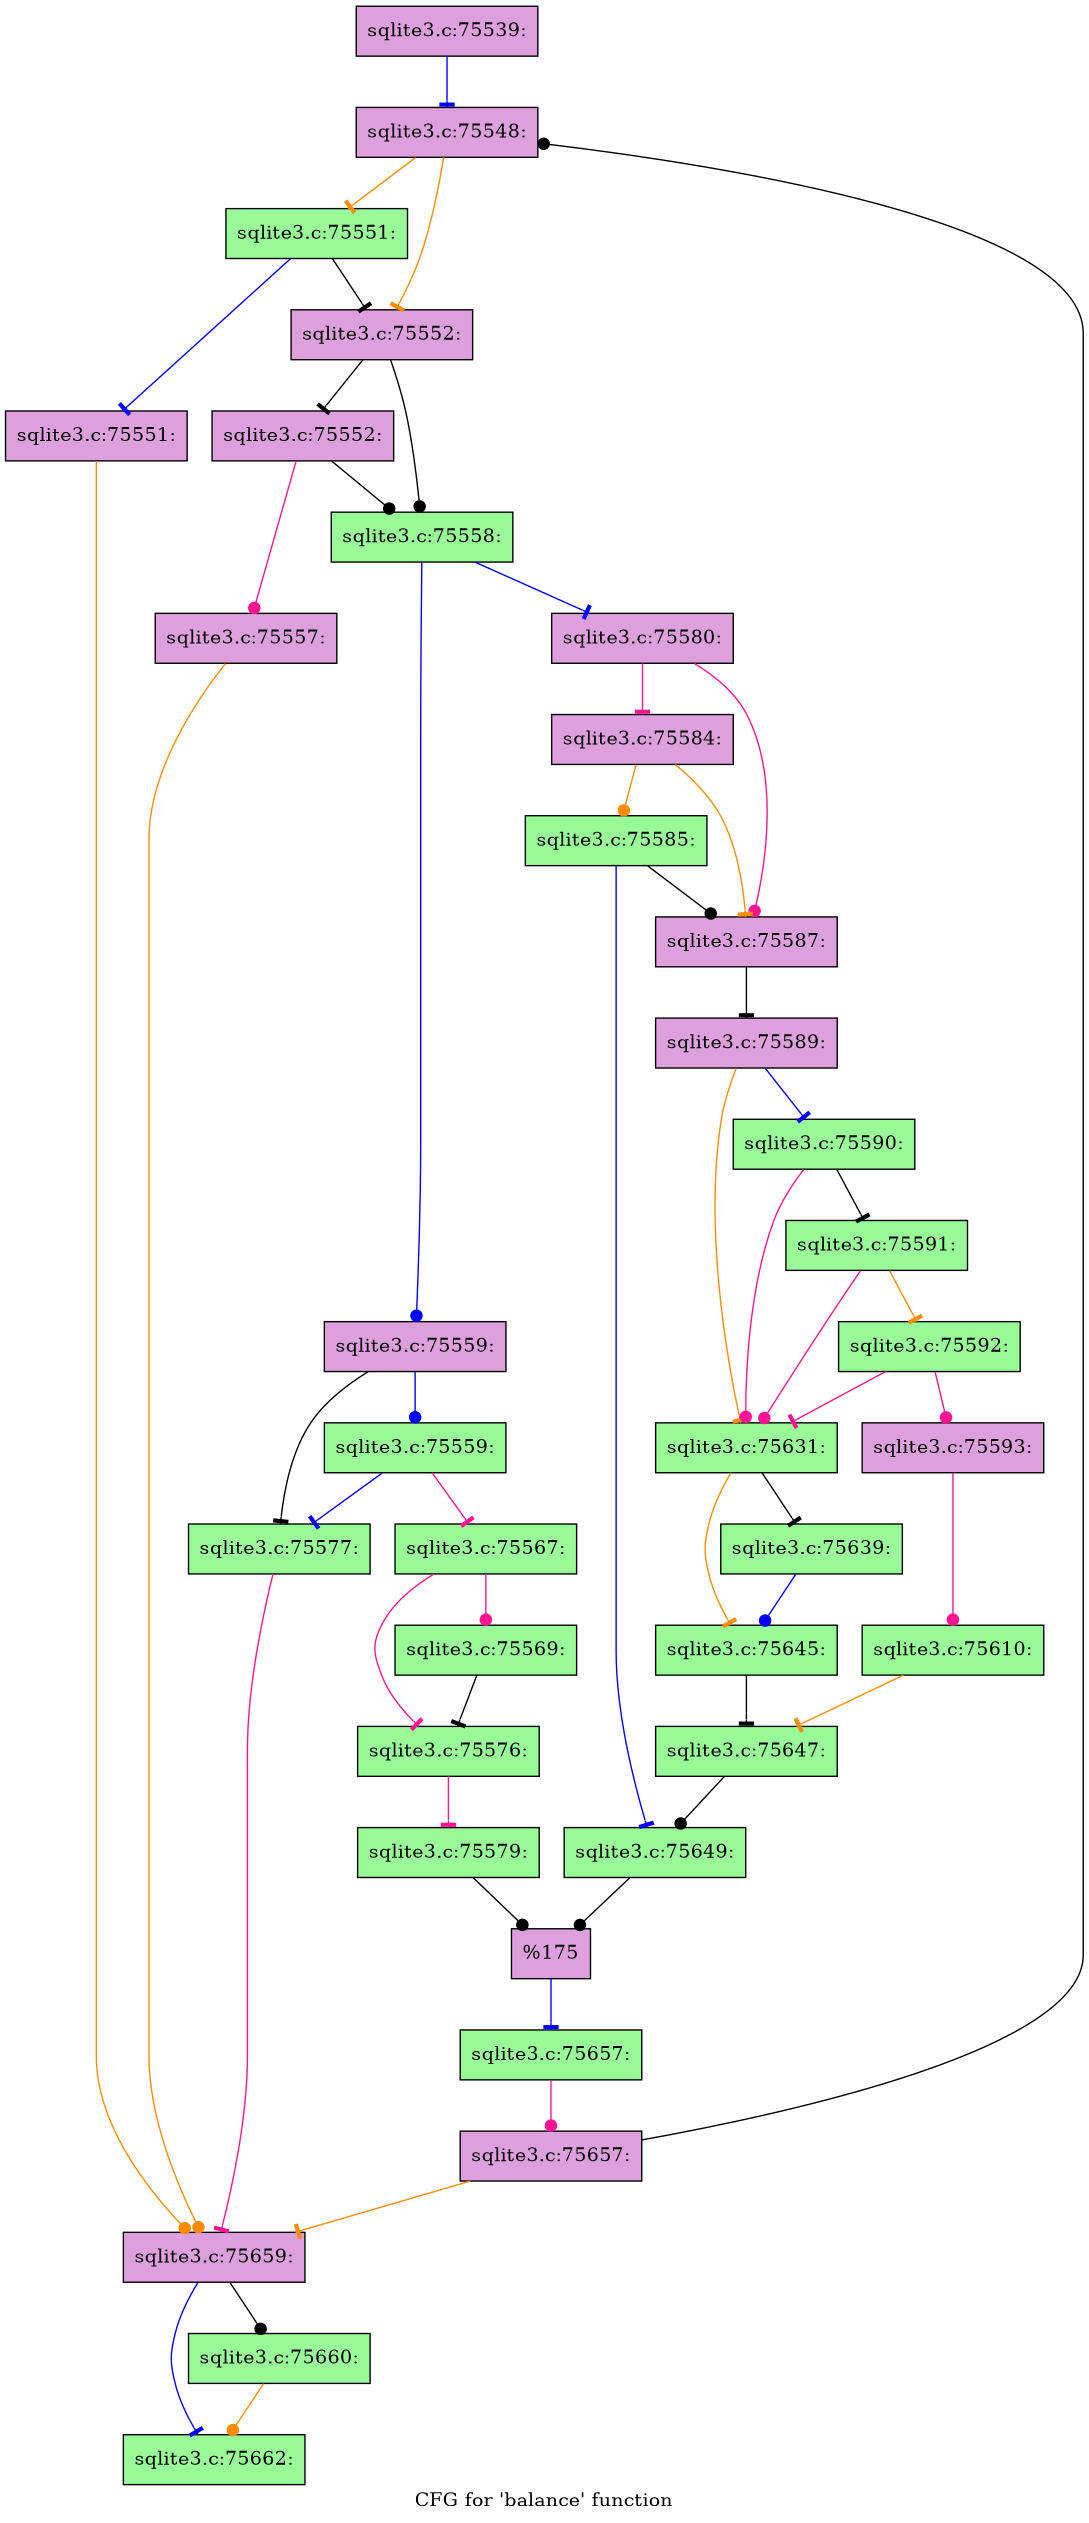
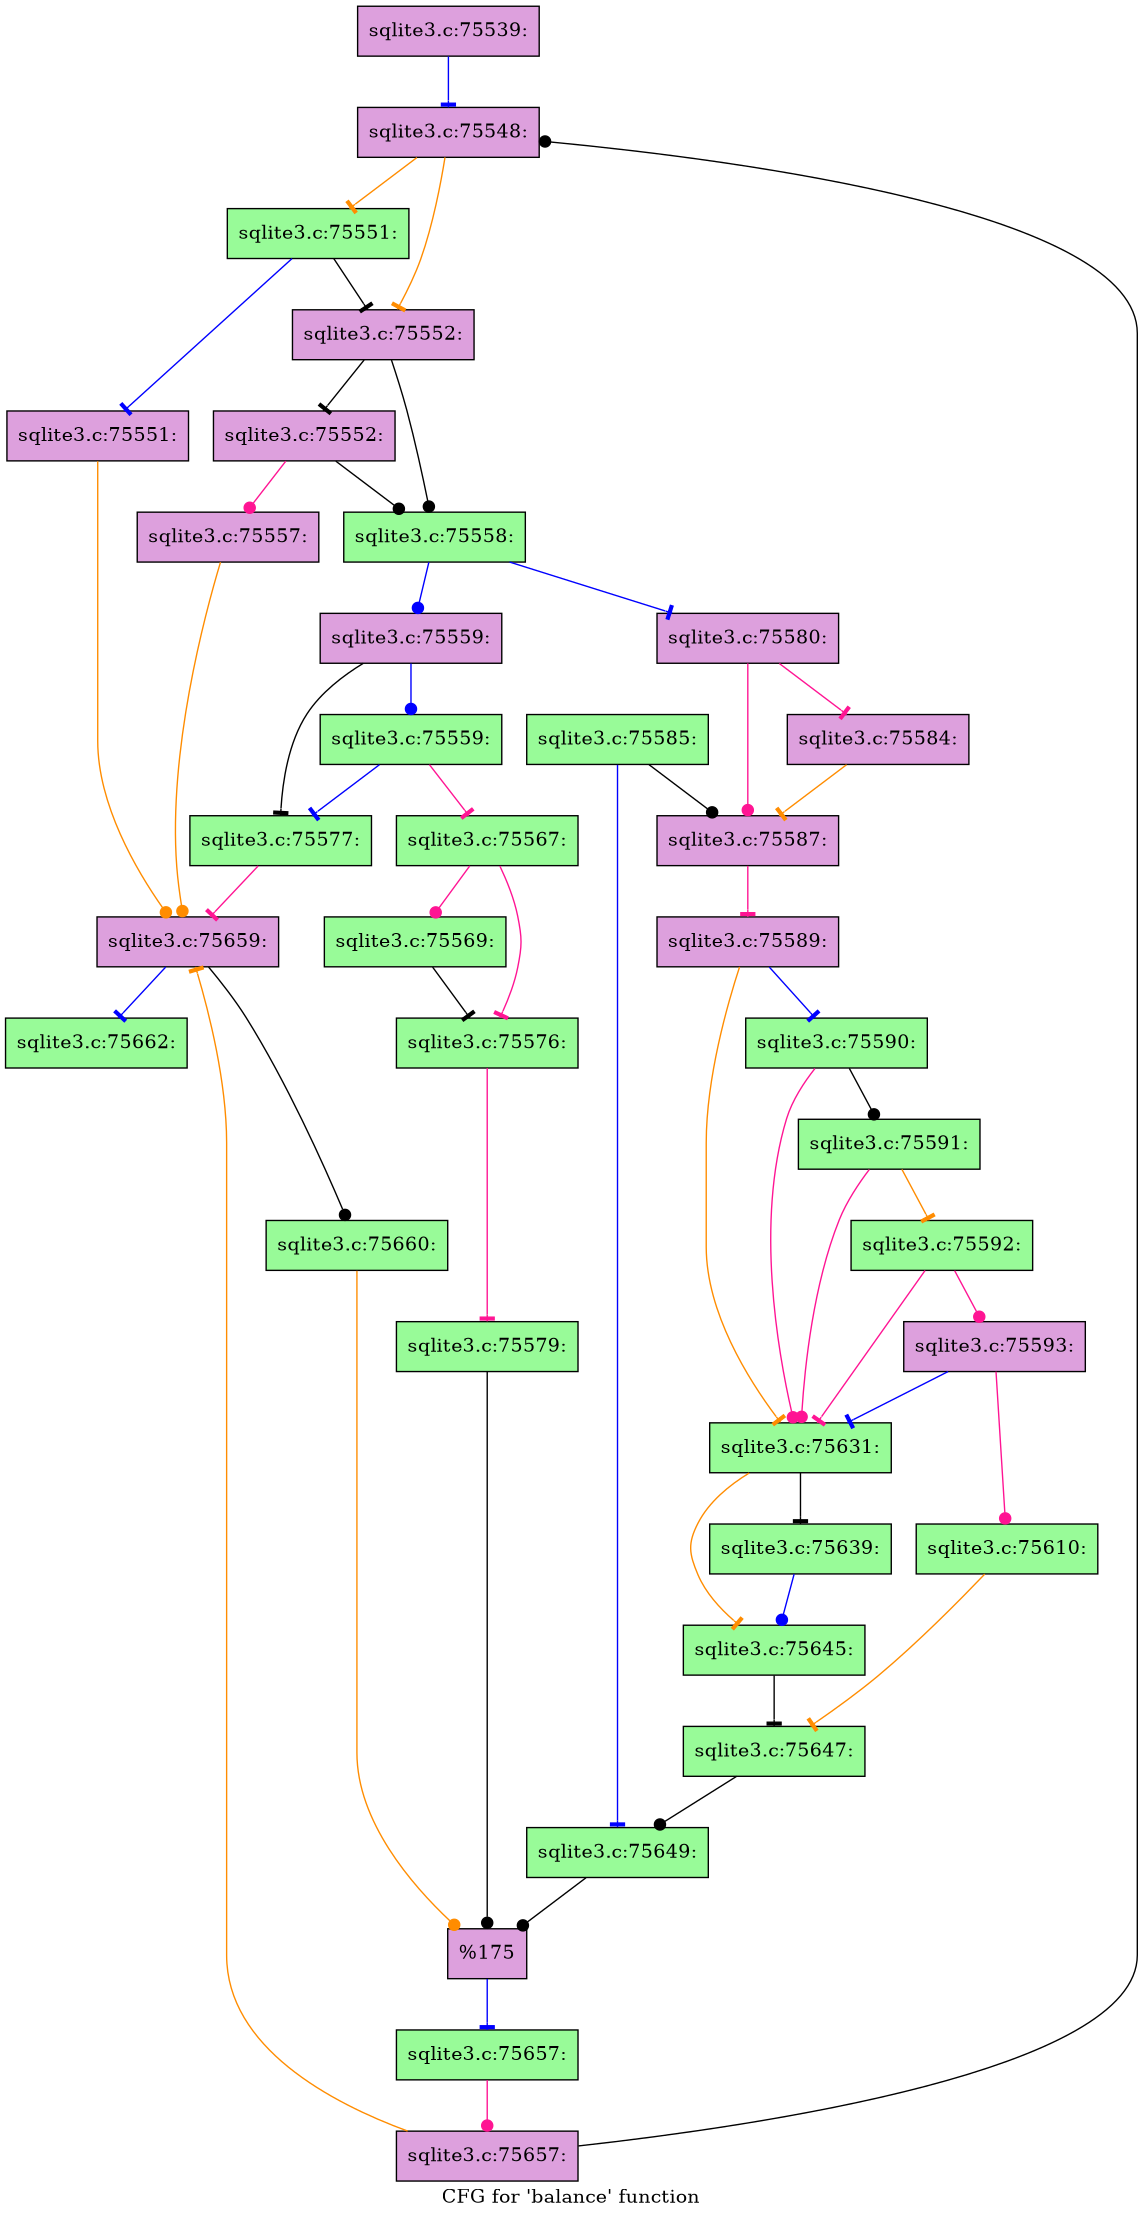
  digraph {
    label="CFG for 'balance' function"
    node [fillcolor=palegreen shape=record style=filled]
    edge [arrowhead=tee color=black]
    n1 [fillcolor=plum label="{sqlite3.c:75539:}"]
    n2 [fillcolor=plum label="{sqlite3.c:75548:}"]
    n3 [label="{sqlite3.c:75551:}"]
    n4 [fillcolor=plum label="{sqlite3.c:75552:}"]
    n5 [fillcolor=plum label="{sqlite3.c:75551:}"]
    n6 [fillcolor=plum label="{sqlite3.c:75552:}"]
    n7 [label="{sqlite3.c:75558:}"]
    n8 [fillcolor=plum label="{sqlite3.c:75659:}"]
    n9 [fillcolor=plum label="{sqlite3.c:75557:}"]
    n10 [fillcolor=plum label="{sqlite3.c:75559:}"]
    n11 [fillcolor=plum label="{sqlite3.c:75580:}"]
    n12 [label="{sqlite3.c:75660:}"]
    n13 [label="{sqlite3.c:75662:}"]
    n14 [label="{sqlite3.c:75559:}"]
    n15 [label="{sqlite3.c:75577:}"]
    n16 [fillcolor=plum label="{sqlite3.c:75584:}"]
    n17 [fillcolor=plum label="{sqlite3.c:75587:}"]
    n18 [label="{sqlite3.c:75567:}"]
    n19 [label="{sqlite3.c:75585:}"]
    n20 [fillcolor=plum label="{sqlite3.c:75589:}"]
    n21 [label="{sqlite3.c:75569:}"]
    n22 [label="{sqlite3.c:75576:}"]
    n23 [label="{sqlite3.c:75579:}"]
    n24 [fillcolor=plum label="{%175}"]
    n25 [label="{sqlite3.c:75657:}"]
    n26 [fillcolor=plum label="{sqlite3.c:75657:}"]
    n27 [label="{sqlite3.c:75649:}"]
    n28 [label="{sqlite3.c:75590:}"]
    n29 [label="{sqlite3.c:75631:}"]
    n30 [label="{sqlite3.c:75591:}"]
    n31 [label="{sqlite3.c:75639:}"]
    n32 [label="{sqlite3.c:75645:}"]
    n33 [label="{sqlite3.c:75592:}"]
    n34 [label="{sqlite3.c:75647:}"]
    n35 [fillcolor=plum label="{sqlite3.c:75593:}"]
    n36 [label="{sqlite3.c:75610:}"]
    n1 -> n2 [color=blue]
    n2 -> n3 [color=darkorange]
    n2 -> n4 [color=darkorange]
    n3 -> n4
    n3 -> n5 [color=blue]
    n4 -> n6
    n4 -> n7 [arrowhead=dot]
    n5 -> n8 [arrowhead=dot color=darkorange]
    n6 -> n7 [arrowhead=dot]
    n6 -> n9 [arrowhead=dot color=deeppink]
    n7 -> n10 [arrowhead=dot color=blue]
    n7 -> n11 [color=blue]
    n8 -> n12 [arrowhead=dot]
    n8 -> n13 [color=blue]
    n9 -> n8 [arrowhead=dot color=darkorange]
    n10 -> n14 [arrowhead=dot color=blue]
    n10 -> n15
    n11 -> n16 [color=deeppink]
    n11 -> n17 [arrowhead=dot color=deeppink]
-   n12 -> n13 [arrowhead=dot color=darkorange]
+   n12 -> n24 [arrowhead=dot color=darkorange]
    n14 -> n15 [color=blue]
    n14 -> n18 [color=deeppink]
    n15 -> n8 [color=deeppink]
    n16 -> n17 [color=darkorange]
-   n16 -> n19 [arrowhead=dot color=darkorange]
-   n17 -> n20
+   n17 -> n20 [color=deeppink]
    n18 -> n21 [arrowhead=dot color=deeppink]
    n18 -> n22 [color=deeppink]
    n19 -> n17 [arrowhead=dot]
    n19 -> n27 [color=blue]
    n20 -> n28 [color=blue]
    n20 -> n29 [color=darkorange]
    n21 -> n22
    n22 -> n23 [color=deeppink]
    n23 -> n24 [arrowhead=dot]
    n24 -> n25 [color=blue]
    n25 -> n26 [arrowhead=dot color=deeppink]
    n26 -> n2 [arrowhead=dot]
    n26 -> n8 [color=darkorange]
    n27 -> n24 [arrowhead=dot]
    n28 -> n29 [arrowhead=dot color=deeppink]
-   n28 -> n30
+   n28 -> n30 [arrowhead=dot]
    n29 -> n31
    n29 -> n32 [color=darkorange]
    n30 -> n29 [arrowhead=dot color=deeppink]
    n30 -> n33 [color=darkorange]
    n31 -> n32 [arrowhead=dot color=blue]
    n32 -> n34
    n33 -> n29 [color=deeppink]
    n33 -> n35 [arrowhead=dot color=deeppink]
    n34 -> n27 [arrowhead=dot]
+   n35 -> n29 [color=blue]
    n35 -> n36 [arrowhead=dot color=deeppink]
    n36 -> n34 [color=darkorange]
  }
